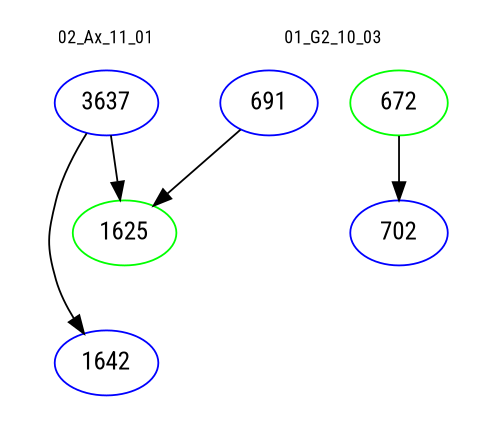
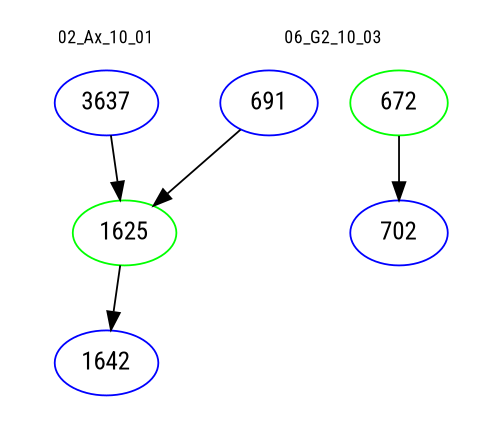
  digraph {
    fontname="Roboto Condensed"
    node [color=blue fontname="Roboto Condensed"]
    edge [color=black fontname="Roboto Condensed"]
    n1 [label=3637]
    n2 [color=green label=1625]
    n3 [label=1642]
    n4 [label=691]
    n5 [color=green label=672]
    n6 [label=702]
    subgraph cluster_1 {
      color=white
      fontsize=10
-     label="02_Ax_11_01"
+     label="02_Ax_10_01"
      n1
      n2
      n3
    }
    subgraph cluster_2 {
      color=white
      fontsize=10
-     label="01_G2_10_03"
+     label="06_G2_10_03"
      n4
      n5
      n6
    }
    n1 -> n2
-   n1 -> n3
+   n2 -> n3
    n4 -> n2
    n5 -> n6
  }
